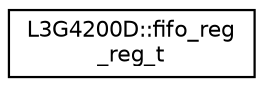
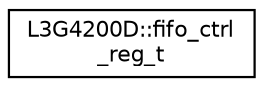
  digraph {
    rankdir=LR
    fontname="DejaVu Sans"
-   n1 [color=black fillcolor=white fontname="DejaVu Sans" fontsize=10 height=0.2 label="L3G4200D::fifo_reg\l_reg_t" shape=record style=filled width=0.4]
+   n1 [color=black fillcolor=white fontname="DejaVu Sans" fontsize=10 height=0.2 label="L3G4200D::fifo_ctrl\l_reg_t" shape=record style=filled width=0.4]
  }
